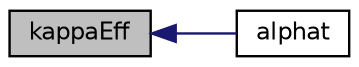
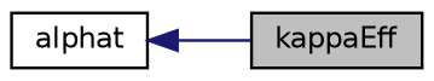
  digraph {
    rankdir=LR
    node [color=black fontname=Helvetica fontsize=10 shape=record]
    n1 [fillcolor=grey75 fontcolor=black height=0.2 label=kappaEff style=filled width=0.4]
    n2 [height=0.2 label=alphat width=0.4]
-   n1 -> n2 [color=midnightblue dir=back fontname=Helvetica fontsize=10 labelfontname=Helvetica labelfontsize=10 style=solid]
+   n2 -> n1 [color=midnightblue dir=back fontname=Helvetica fontsize=10 labelfontname=Helvetica labelfontsize=10 style=solid]
  }
